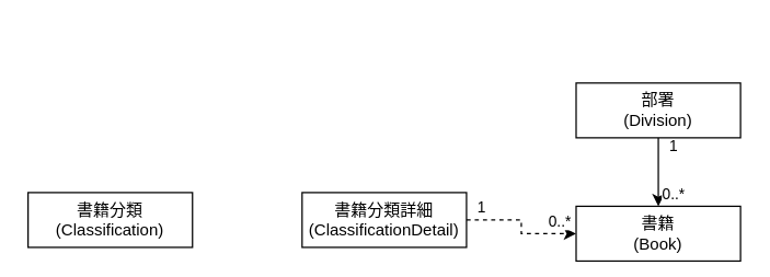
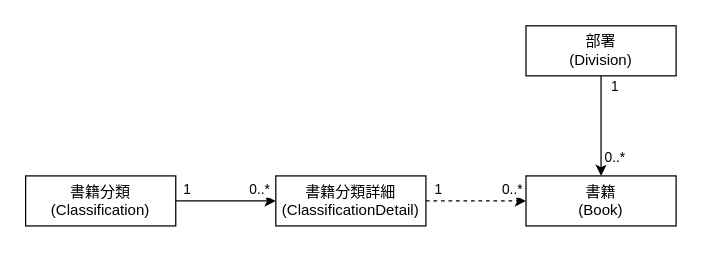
  <mxCell id="0" />
  <mxCell id="1" parent="0" />
+ <mxCell id="2" style="edgeStyle=orthogonalEdgeStyle;rounded=0;orthogonalLoop=1;jettySize=auto;html=1;exitX=1;exitY=0.5;exitDx=0;exitDy=0;entryX=0;entryY=0.5;entryDx=0;entryDy=0;" parent="1" source="5" target="9" edge="1"><mxGeometry relative="1" as="geometry" /></mxCell>
+ <mxCell id="3" value="1" style="edgeLabel;html=1;align=center;verticalAlign=middle;resizable=0;points=[];fillColor=none;" parent="2" vertex="1" connectable="0"><mxGeometry x="-0.8" y="-2" relative="1" as="geometry"><mxPoint y="-12" as="offset" /></mxGeometry></mxCell>
+ <mxCell id="4" value="0..*" style="edgeLabel;html=1;align=center;verticalAlign=middle;resizable=0;points=[];fillColor=none;" parent="2" vertex="1" connectable="0"><mxGeometry x="0.65" y="-1" relative="1" as="geometry"><mxPoint y="-11" as="offset" /></mxGeometry></mxCell>
  <mxCell id="5" value="書籍分類&lt;br&gt;(Classification)" style="whiteSpace=wrap;html=1;align=center;" parent="1" vertex="1"><mxGeometry x="20" y="140" width="120" height="40" as="geometry" /></mxCell>
  <mxCell id="6" style="edgeStyle=orthogonalEdgeStyle;rounded=0;orthogonalLoop=1;jettySize=auto;html=1;exitX=1;exitY=0.5;exitDx=0;exitDy=0;entryX=0;entryY=0.5;entryDx=0;entryDy=0;dashed=1;" parent="1" source="9" target="14" edge="1"><mxGeometry relative="1" as="geometry" /></mxCell>
  <mxCell id="7" value="1" style="edgeLabel;html=1;align=center;verticalAlign=middle;resizable=0;points=[];fillColor=none;" parent="6" vertex="1" connectable="0"><mxGeometry x="-0.775" relative="1" as="geometry"><mxPoint y="-10" as="offset" /></mxGeometry></mxCell>
  <mxCell id="8" value="0..*" style="edgeLabel;html=1;align=center;verticalAlign=middle;resizable=0;points=[];fillColor=none;" parent="6" vertex="1" connectable="0"><mxGeometry x="0.7" y="2" relative="1" as="geometry"><mxPoint y="-8" as="offset" /></mxGeometry></mxCell>
  <mxCell id="9" value="書籍分類詳細&lt;br&gt;(ClassificationDetail)" style="whiteSpace=wrap;html=1;align=center;" parent="1" vertex="1"><mxGeometry x="220" y="140" width="120" height="40" as="geometry" /></mxCell>
  <mxCell id="10" style="edgeStyle=orthogonalEdgeStyle;rounded=0;orthogonalLoop=1;jettySize=auto;html=1;entryX=0.5;entryY=0;entryDx=0;entryDy=0;" parent="1" source="13" target="14" edge="1"><mxGeometry relative="1" as="geometry" /></mxCell>
  <mxCell id="11" value="1" style="edgeLabel;html=1;align=center;verticalAlign=middle;resizable=0;points=[];fillColor=none;" parent="10" vertex="1" connectable="0"><mxGeometry x="-0.8" y="1" relative="1" as="geometry"><mxPoint x="9" as="offset" /></mxGeometry></mxCell>
  <mxCell id="12" value="0..*" style="edgeLabel;html=1;align=center;verticalAlign=middle;resizable=0;points=[];fillColor=none;" parent="10" vertex="1" connectable="0"><mxGeometry x="0.6" relative="1" as="geometry"><mxPoint x="10" as="offset" /></mxGeometry></mxCell>
- <mxCell id="13" value="部署&lt;br&gt;(Division)" style="whiteSpace=wrap;html=1;align=center;" parent="1" vertex="1"><mxGeometry x="420" y="60" width="120" height="40" as="geometry" /></mxCell>
- <mxCell id="14" value="書籍&lt;br&gt;(Book)" style="whiteSpace=wrap;html=1;align=center;" parent="1" vertex="1"><mxGeometry x="420" y="150" width="120" height="40" as="geometry" /></mxCell>
+ <mxCell id="13" value="部署&lt;br&gt;(Division)" style="whiteSpace=wrap;html=1;align=center;" parent="1" vertex="1"><mxGeometry x="420" y="20" width="120" height="40" as="geometry" /></mxCell>
+ <mxCell id="14" value="書籍&lt;br&gt;(Book)" style="whiteSpace=wrap;html=1;align=center;" parent="1" vertex="1"><mxGeometry x="420" y="140" width="120" height="40" as="geometry" /></mxCell>
